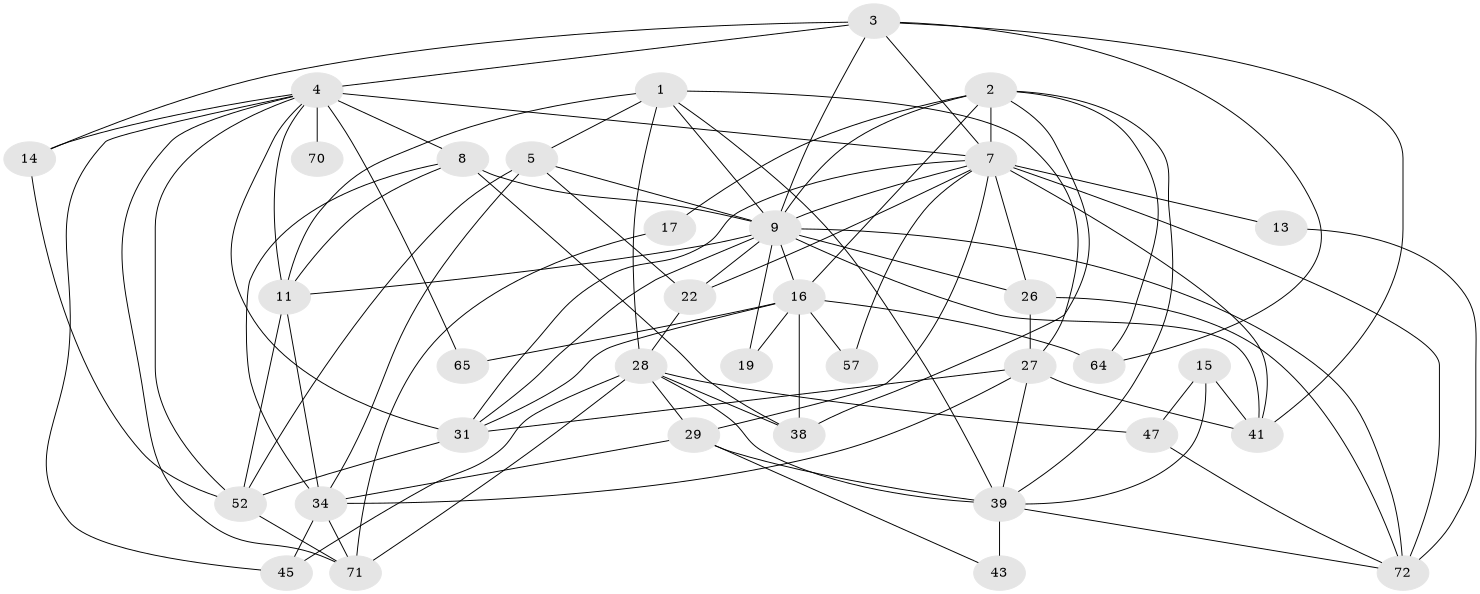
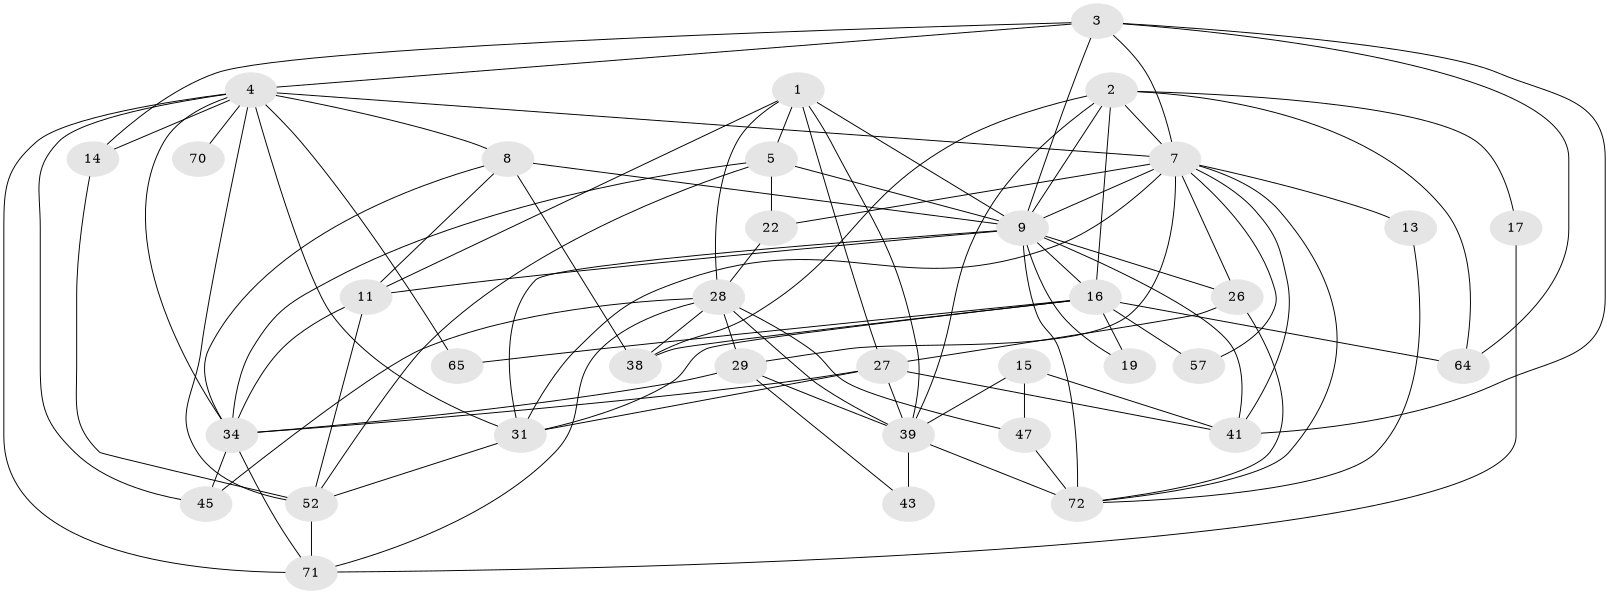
  graph {
    node [color=gray90 style=filled]
    1 [super="+54+55"]
    5 [super="+6"]
    9 [super="+18"]
    11 [super="+40"]
    27 [super="+73+48"]
    28 [super="+33"]
    39 [super="+58"]
    52 [super="+67"]
    22
    34 [super="+56+49"]
    16 [super="+20+44"]
    41 [super="+61"]
    31 [super="+32"]
    26
    72
    19
    38
    45
    71
    29 [super="+66+68"]
    47
    43
    2 [super="+60"]
    7 [super="+35+10"]
    17
    64
    13
    57
    65
    3 [super="+53"]
    4 [super="+12+37+63+24"]
    14
    8 [super="+62"]
    70
    15 [super="+36"]
    1 -- 5
    1 -- 9
    1 -- 11
    1 -- 27 [weight=2]
    1 -- 28 [weight=2]
    1 -- 39
    5 -- 9
    5 -- 52
    5 -- 22
    5 -- 34
    9 -- 11
-   9 -- 22
    9 -- 16 [weight=2]
    9 -- 41
    9 -- 31
    9 -- 26
    9 -- 72 [weight=2]
    9 -- 19
    11 -- 52
    11 -- 34
    27 -- 39
    27 -- 34
    27 -- 41
    27 -- 31
    28 -- 39
    28 -- 38
    28 -- 45
    28 -- 71
    28 -- 29
    28 -- 47
    39 -- 72
    39 -- 43 [weight=2]
    52 -- 71
    22 -- 28
    34 -- 45
    34 -- 71
    16 -- 31
    16 -- 19
    16 -- 38
    16 -- 64
    16 -- 57
    16 -- 65
    31 -- 52
    26 -- 27
    26 -- 72
    29 -- 39
    29 -- 34
    29 -- 43
    47 -- 72
    2 -- 9
    2 -- 39
    2 -- 16
    2 -- 38
    2 -- 7
    2 -- 17
    2 -- 64
    7 -- 9
    7 -- 22
    7 -- 41
    7 -- 31
    7 -- 26
    7 -- 72
    7 -- 29
    7 -- 13
    7 -- 57
    17 -- 71
    13 -- 72
    3 -- 9
    3 -- 41
    3 -- 7
    3 -- 64
    3 -- 4
    3 -- 14
-   4 -- 11
+   4 -- 34
    4 -- 52
    4 -- 31
    4 -- 45
    4 -- 71
    4 -- 7
    4 -- 65 [weight=2]
    4 -- 14
    4 -- 8
    4 -- 70 [weight=2]
    14 -- 52
    8 -- 9 [weight=2]
    8 -- 11
    8 -- 34
    8 -- 38
    15 -- 39
    15 -- 41
    15 -- 47
  }
